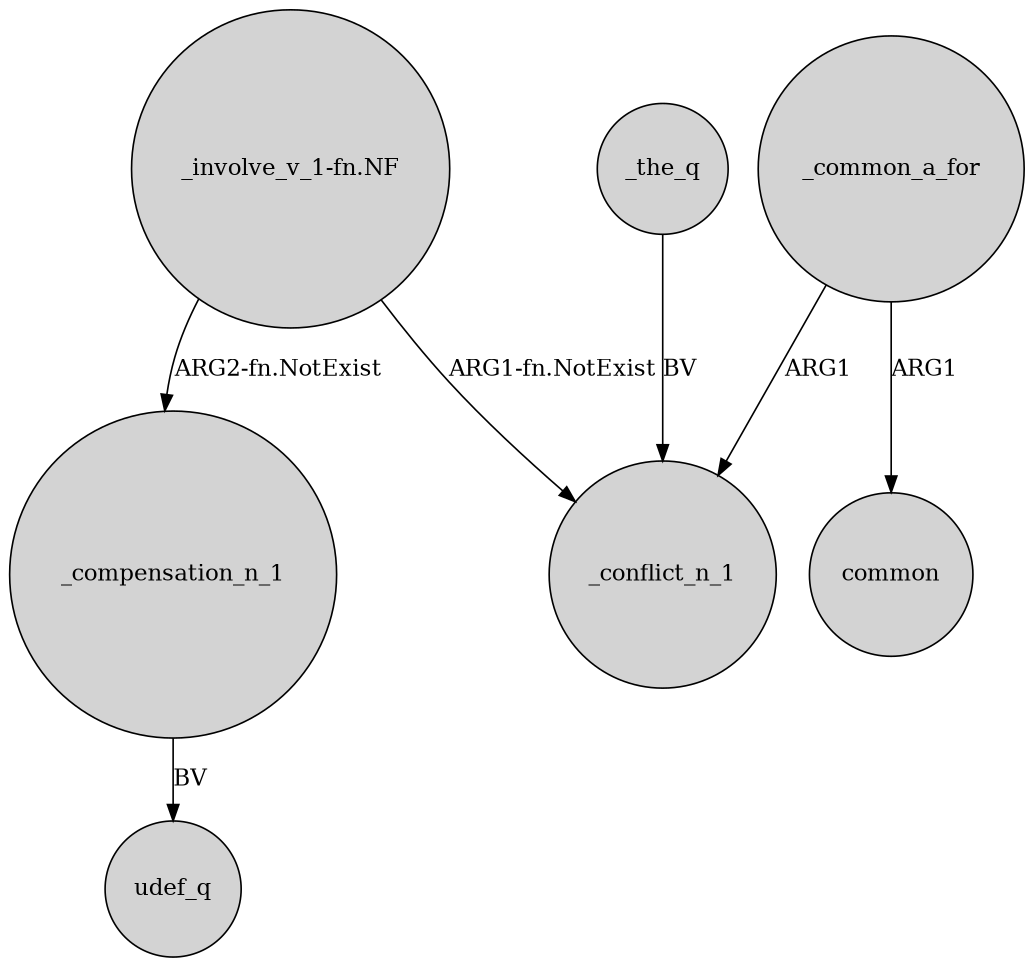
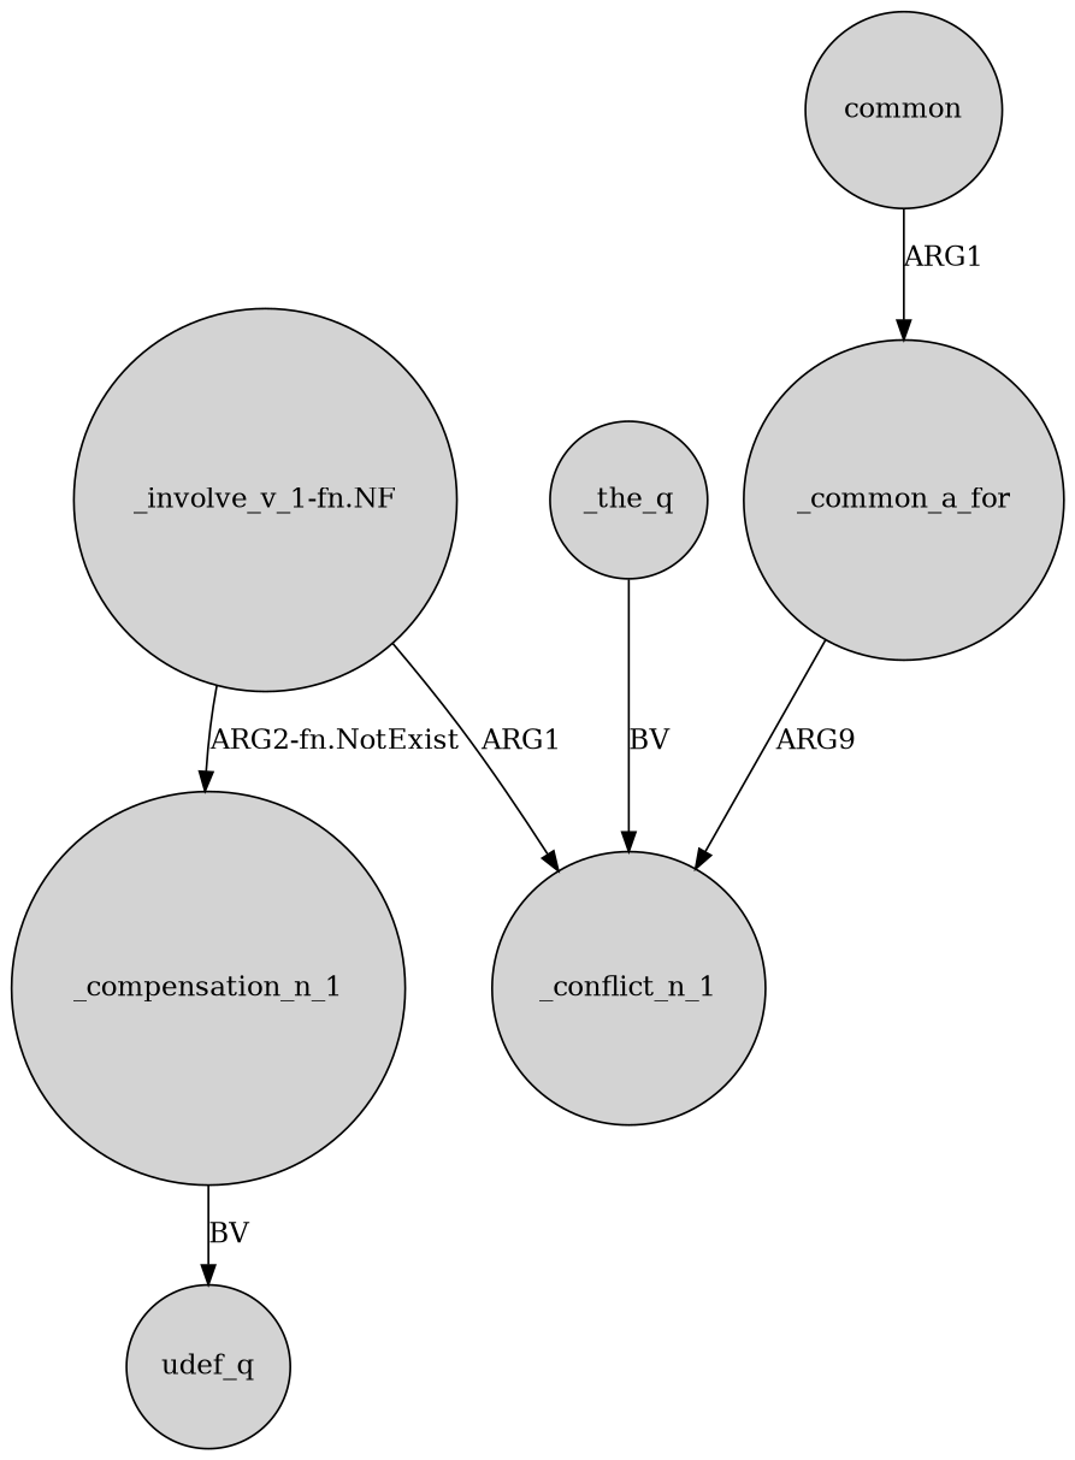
  digraph {
    node [shape=circle style=filled]
    _compensation_n_1
    udef_q
    _the_q
    _conflict_n_1
    n5 [label=common]
    _common_a_for
    "_involve_v_1-fn.NF"
    _compensation_n_1 -> udef_q [label=BV]
    _the_q -> _conflict_n_1 [label=BV]
-   _common_a_for -> n5 [label=ARG1]
-   _common_a_for -> _conflict_n_1 [label=ARG1]
+   n5 -> _common_a_for [label=ARG1]
+   _common_a_for -> _conflict_n_1 [label=ARG9]
    "_involve_v_1-fn.NF" -> _compensation_n_1 [label="ARG2-fn.NotExist"]
-   "_involve_v_1-fn.NF" -> _conflict_n_1 [label="ARG1-fn.NotExist"]
+   "_involve_v_1-fn.NF" -> _conflict_n_1 [label=ARG1]
  }
